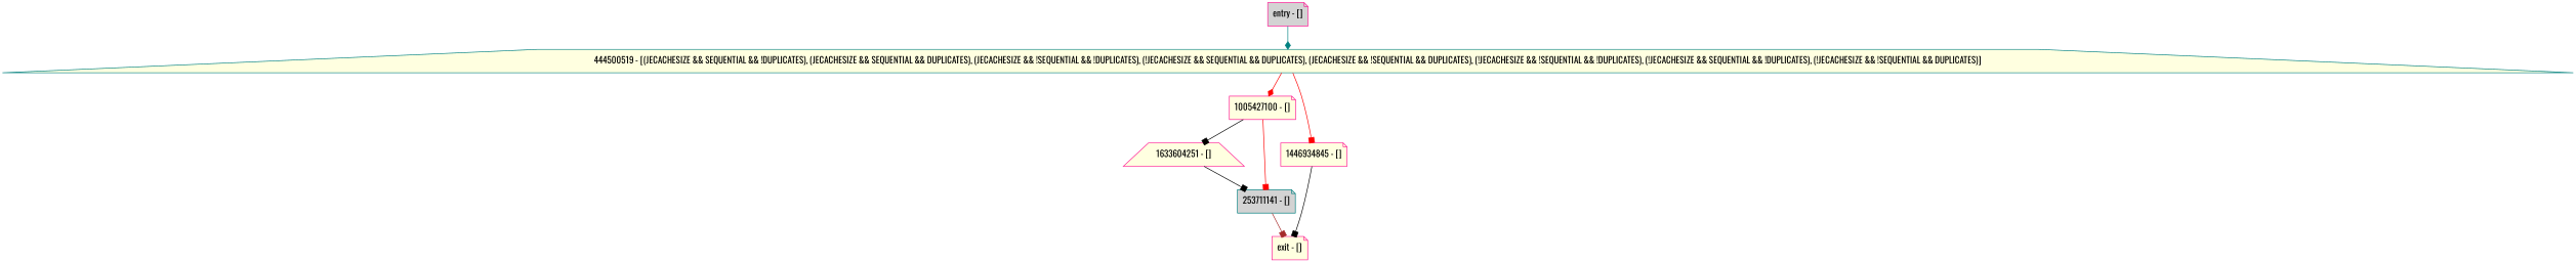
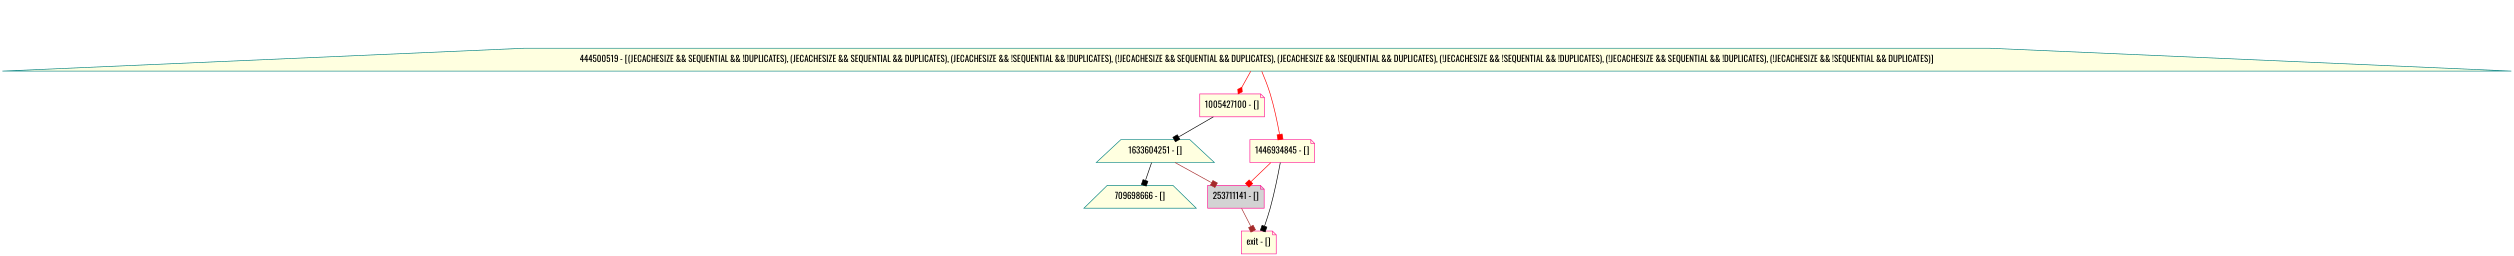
  digraph {
    fontname=Oswald
    node [color=deeppink fillcolor=lightyellow fontname=Oswald shape=note style=filled]
    edge [arrowhead=box color=black fontname=Oswald]
    n1 [label="1005427100 - []"]
-   n2 [label="1633604251 - []" shape=trapezium]
-   n3 [color=teal fillcolor=lightgrey label="253711141 - []"]
+   n2 [color=teal label="1633604251 - []" shape=trapezium]
+   n3 [fillcolor=lightgrey label="253711141 - []"]
+   n4 [color=teal label="709698666 - []" shape=trapezium]
    n5 [label="exit - []"]
-   n6 [fillcolor=lightgrey label="entry - []"]
    n7 [color=teal label="444500519 - [(JECACHESIZE && SEQUENTIAL && !DUPLICATES), (JECACHESIZE && SEQUENTIAL && DUPLICATES), (JECACHESIZE && !SEQUENTIAL && !DUPLICATES), (!JECACHESIZE && SEQUENTIAL && DUPLICATES), (JECACHESIZE && !SEQUENTIAL && DUPLICATES), (!JECACHESIZE && !SEQUENTIAL && !DUPLICATES), (!JECACHESIZE && SEQUENTIAL && !DUPLICATES), (!JECACHESIZE && !SEQUENTIAL && DUPLICATES)]" shape=trapezium]
    n8 [label="1446934845 - []"]
    n1 -> n2
-   n1 -> n3 [color=red]
-   n2 -> n3
+   n8 -> n3 [color=red]
+   n2 -> n3 [color=brown]
+   n2 -> n4
    n3 -> n5 [color=brown]
-   n6 -> n7 [arrowhead=diamond color=teal]
    n7 -> n1 [arrowhead=diamond color=red]
    n7 -> n8 [color=red]
    n8 -> n5
  }
